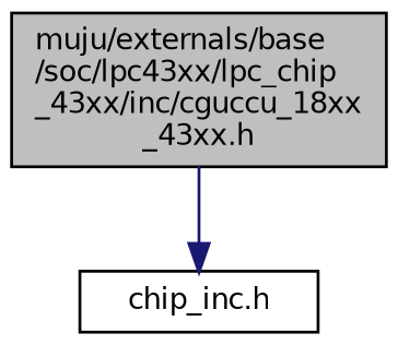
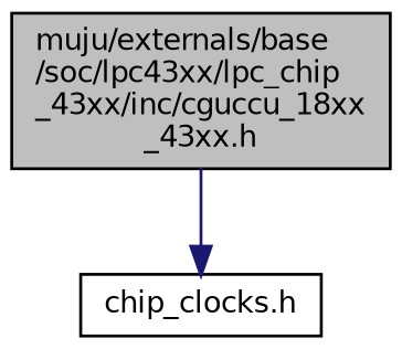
  digraph {
    node [color=black fontname=Helvetica fontsize=10 shape=record style=filled]
    n1 [fillcolor=grey75 fontcolor=black height=0.2 label="muju/externals/base\l/soc/lpc43xx/lpc_chip\l_43xx/inc/cguccu_18xx\l_43xx.h" width=0.4]
-   n2 [fillcolor=white height=0.2 label="chip_inc.h" width=0.4]
+   n2 [fillcolor=white height=0.2 label="chip_clocks.h" width=0.4]
    n1 -> n2 [color=midnightblue fontname=Helvetica fontsize=10 labelfontname=Helvetica labelfontsize=10 style=solid]
  }
